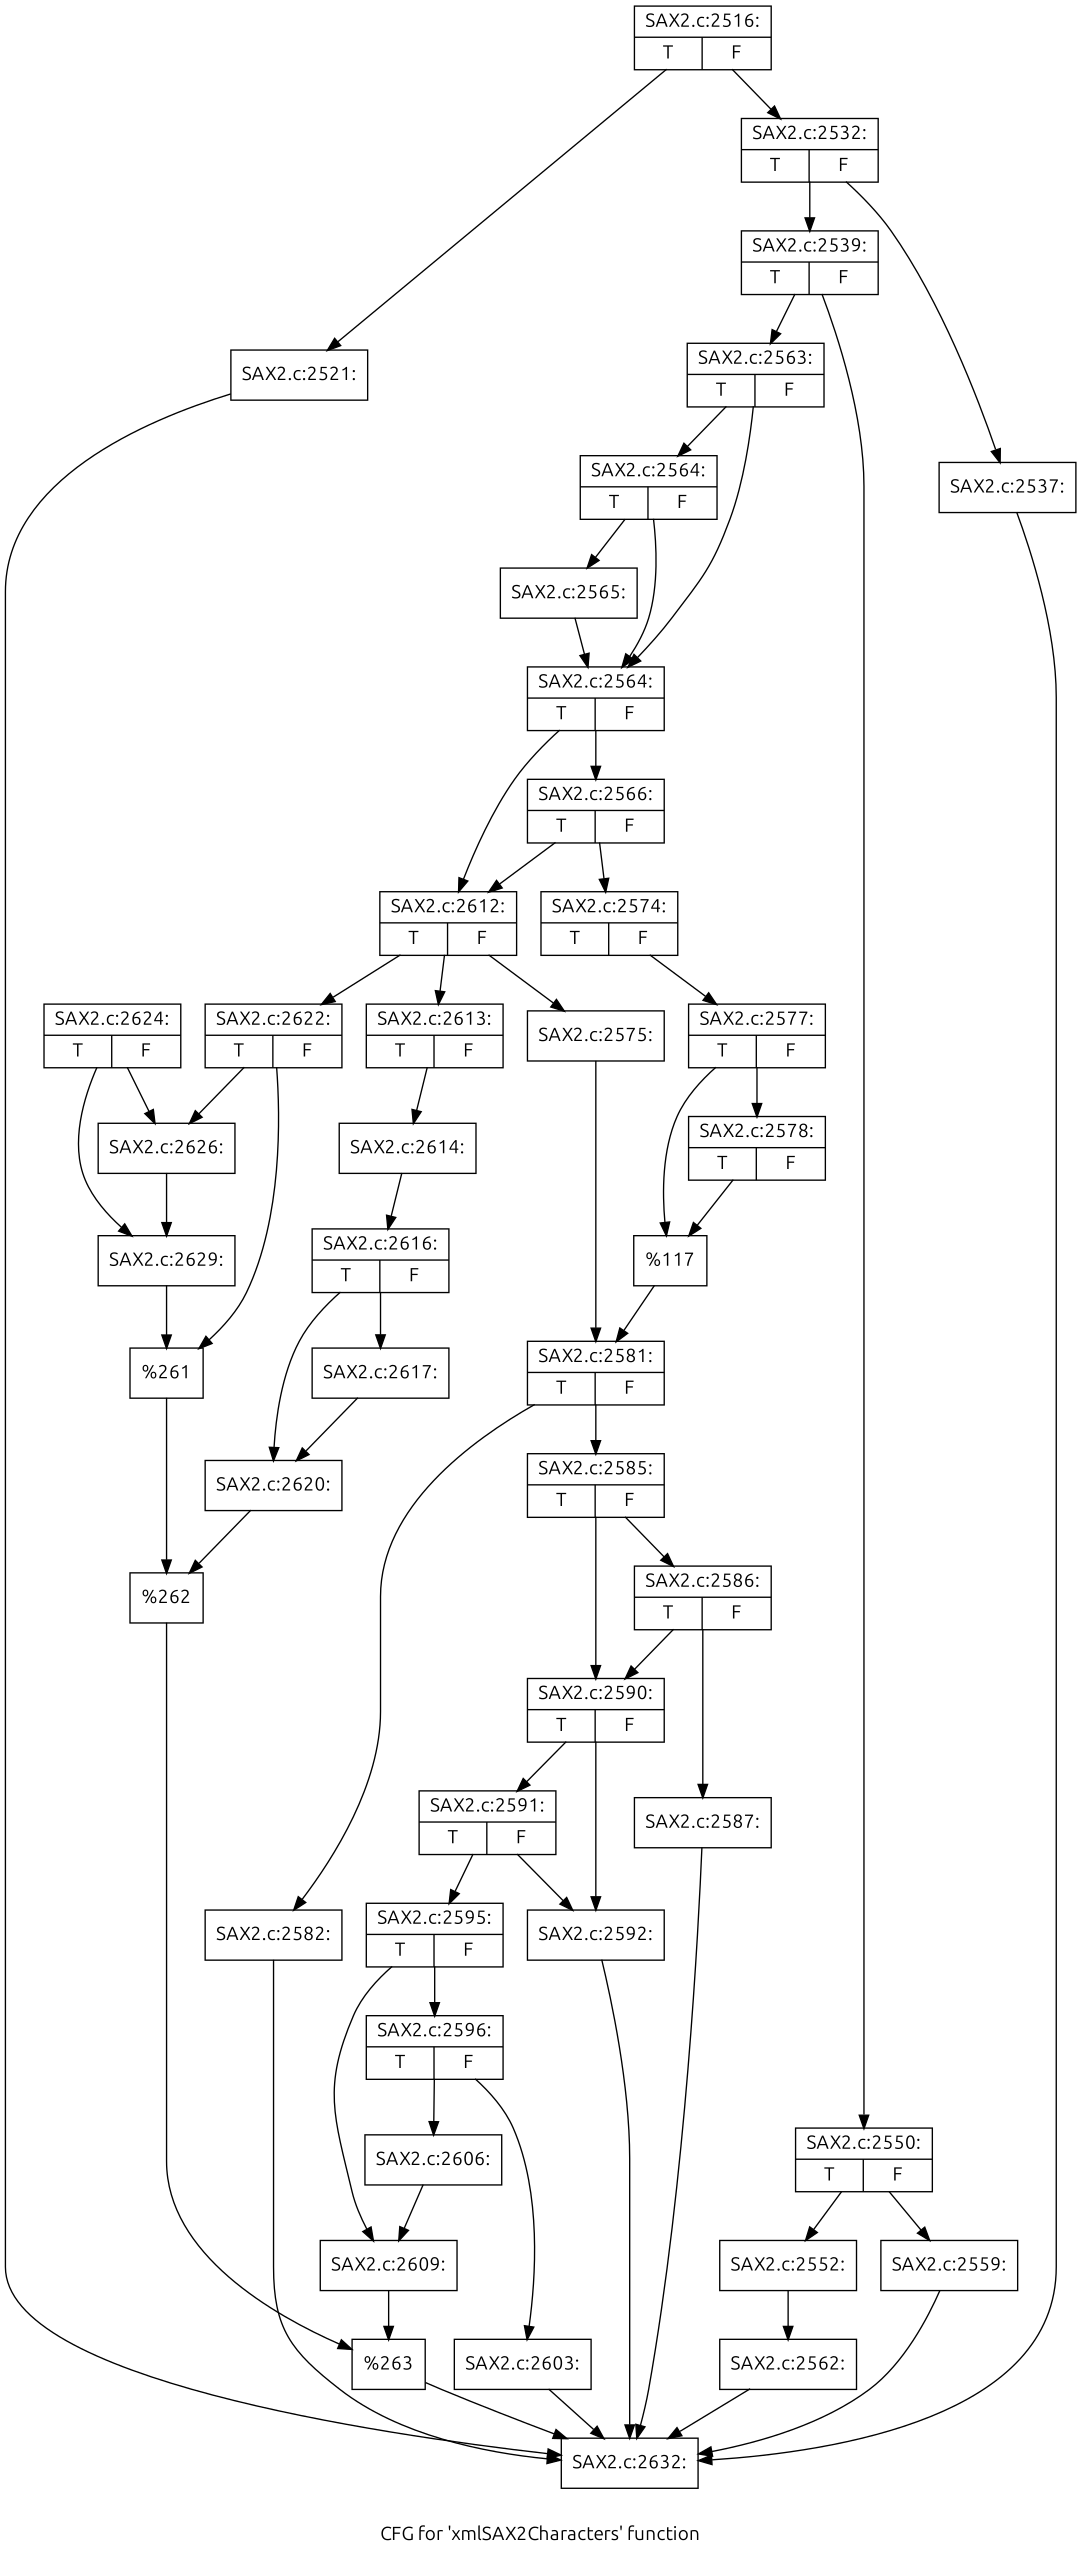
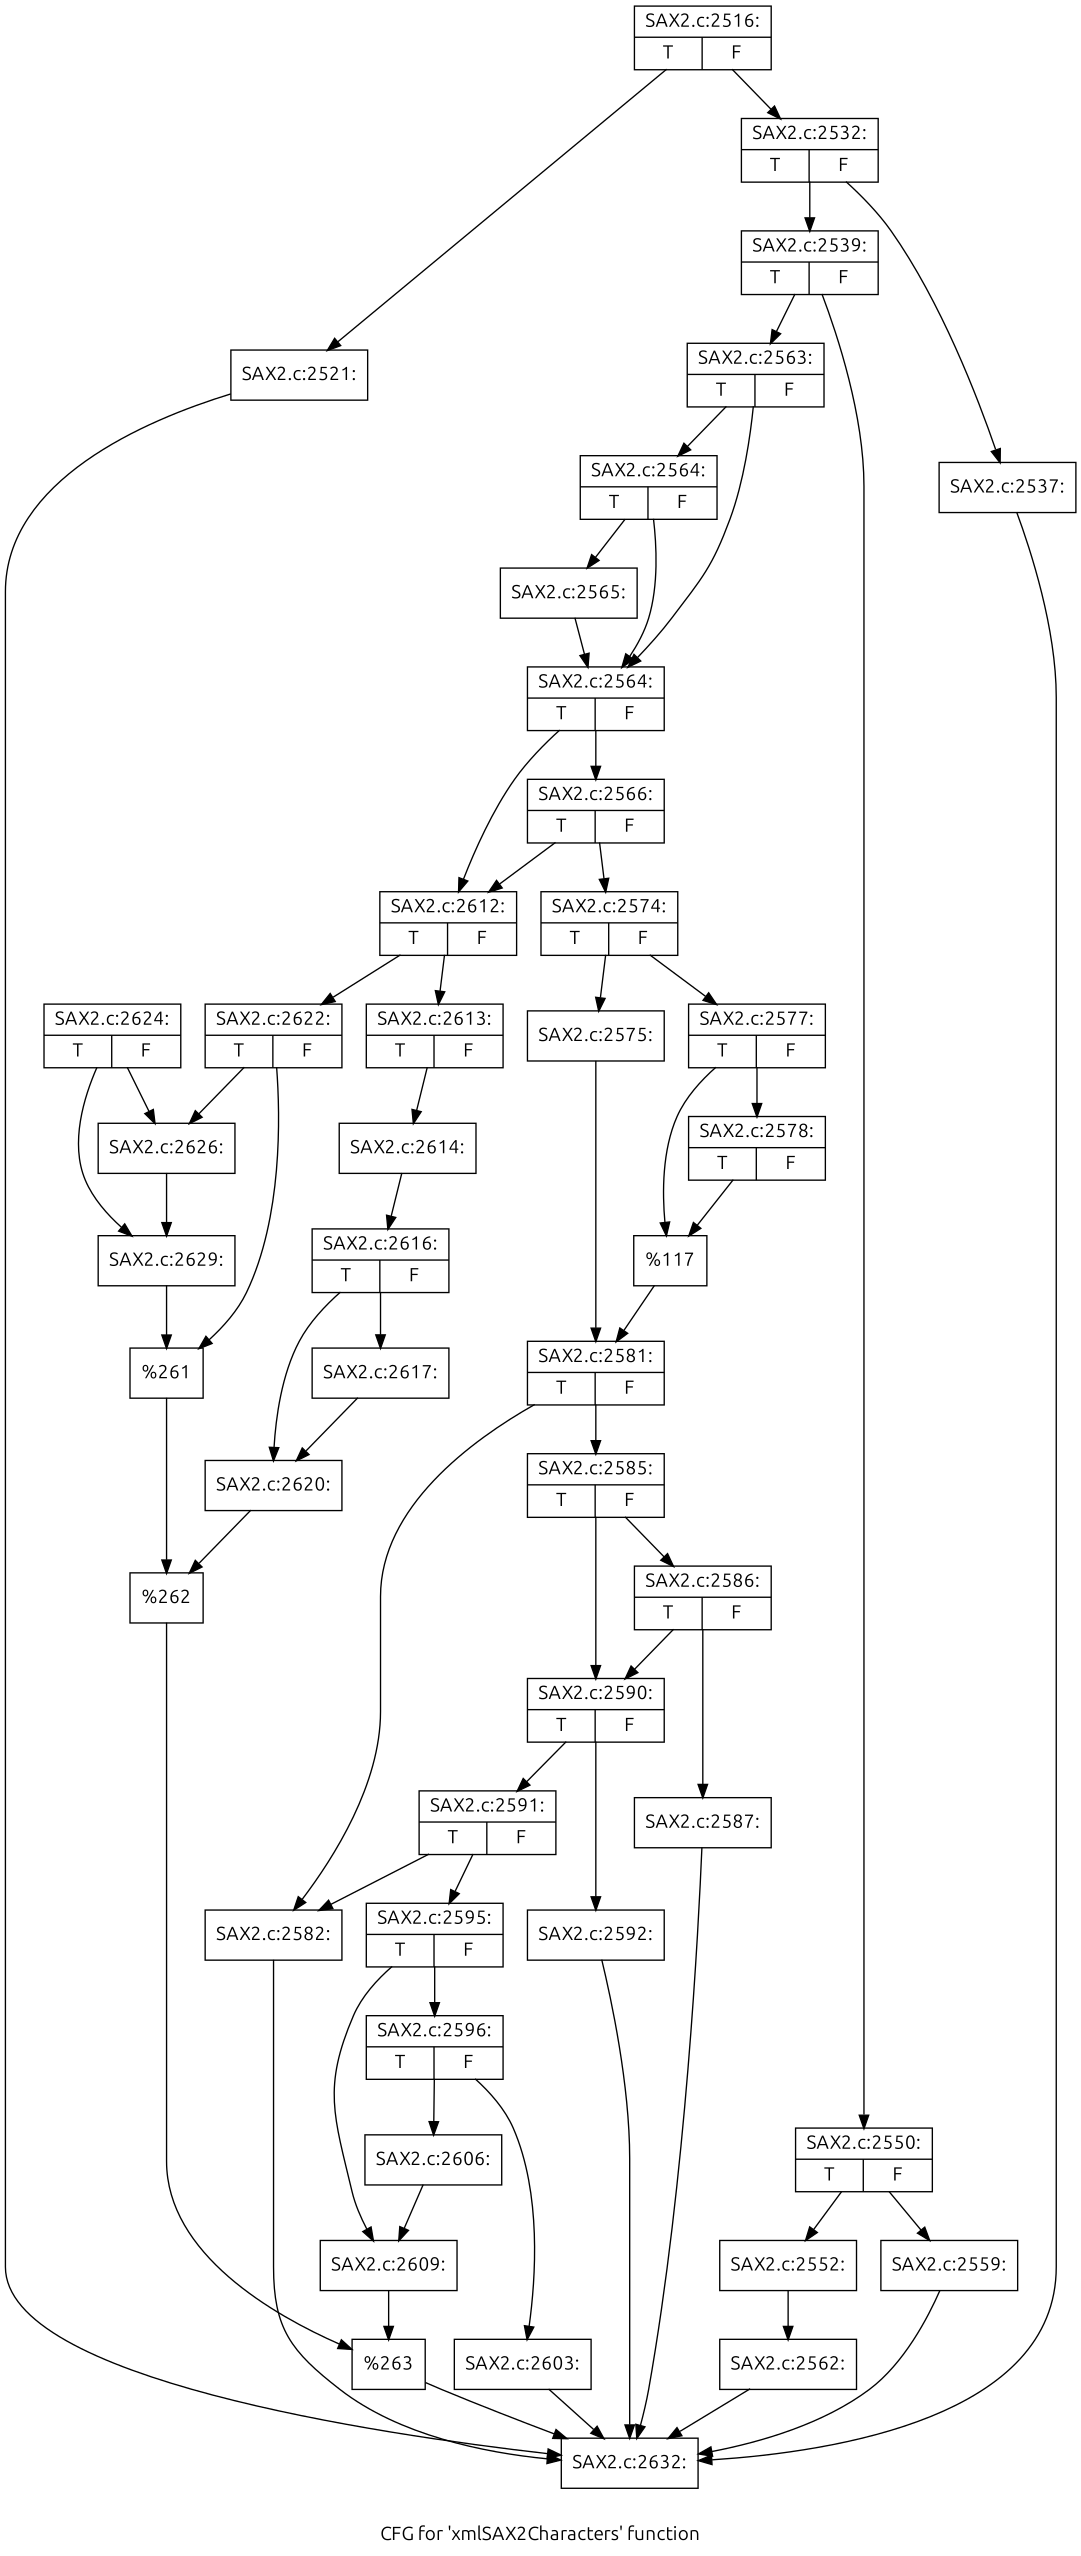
  digraph {
    fontname=Ubuntu
    label="CFG for 'xmlSAX2Characters' function"
    node [fontname=Ubuntu shape=record]
    edge [fontname=Ubuntu]
    n1 [label="{SAX2.c:2516:|{<s0>T|<s1>F}}"]
    n2 [label="{SAX2.c:2521:}"]
    n3 [label="{SAX2.c:2532:|{<s0>T|<s1>F}}"]
    n4 [label="{SAX2.c:2632:}"]
    n5 [label="{SAX2.c:2537:}"]
    n6 [label="{SAX2.c:2539:|{<s0>T|<s1>F}}"]
    n7 [label="{SAX2.c:2550:|{<s0>T|<s1>F}}"]
    n8 [label="{SAX2.c:2563:|{<s0>T|<s1>F}}"]
    n9 [label="{SAX2.c:2552:}"]
    n10 [label="{SAX2.c:2559:}"]
    n11 [label="{SAX2.c:2564:|{<s0>T|<s1>F}}"]
    n12 [label="{SAX2.c:2564:|{<s0>T|<s1>F}}"]
    n13 [label="{SAX2.c:2562:}"]
    n14 [label="{SAX2.c:2565:}"]
    n15 [label="{SAX2.c:2566:|{<s0>T|<s1>F}}"]
    n16 [label="{SAX2.c:2612:|{<s0>T|<s1>F}}"]
    n17 [label="{SAX2.c:2574:|{<s0>T|<s1>F}}"]
    n18 [label="{SAX2.c:2613:|{<s0>T|<s1>F}}"]
    n19 [label="{SAX2.c:2622:|{<s0>T|<s1>F}}"]
    n20 [label="{SAX2.c:2575:}"]
    n21 [label="{SAX2.c:2577:|{<s0>T|<s1>F}}"]
    n22 [label="{SAX2.c:2614:}"]
    n23 [label="{%261}"]
    n24 [label="{SAX2.c:2626:}"]
    n25 [label="{SAX2.c:2581:|{<s0>T|<s1>F}}"]
    n26 [label="{SAX2.c:2578:|{<s0>T|<s1>F}}"]
    n27 [label="{%117}"]
    n28 [label="{SAX2.c:2582:}"]
    n29 [label="{SAX2.c:2585:|{<s0>T|<s1>F}}"]
    n30 [label="{SAX2.c:2586:|{<s0>T|<s1>F}}"]
    n31 [label="{SAX2.c:2590:|{<s0>T|<s1>F}}"]
    n32 [label="{SAX2.c:2587:}"]
    n33 [label="{SAX2.c:2592:}"]
    n34 [label="{SAX2.c:2591:|{<s0>T|<s1>F}}"]
    n35 [label="{SAX2.c:2595:|{<s0>T|<s1>F}}"]
    n36 [label="{SAX2.c:2596:|{<s0>T|<s1>F}}"]
    n37 [label="{SAX2.c:2609:}"]
    n38 [label="{SAX2.c:2603:}"]
    n39 [label="{SAX2.c:2606:}"]
    n40 [label="{%263}"]
    n41 [label="{SAX2.c:2616:|{<s0>T|<s1>F}}"]
    n42 [label="{SAX2.c:2617:}"]
    n43 [label="{SAX2.c:2620:}"]
    n44 [label="{SAX2.c:2624:|{<s0>T|<s1>F}}"]
    n45 [label="{SAX2.c:2629:}"]
    n46 [label="{%262}"]
    n1 -> n2
    n1 -> n3
    n2 -> n4
    n3 -> n5
    n3 -> n6
    n5 -> n4
    n6 -> n7
    n6 -> n8
    n7 -> n9
    n7 -> n10
    n8 -> n11
    n8 -> n12
    n9 -> n13
    n10 -> n4
    n11 -> n12
    n11 -> n14
    n12 -> n15
    n12 -> n16
    n13 -> n4
    n14 -> n12
    n15 -> n16
    n15 -> n17
    n16 -> n18
    n16 -> n19
-   n16 -> n20
+   n17 -> n20
    n17 -> n21
    n18 -> n22
    n19 -> n23
    n19 -> n24
    n20 -> n25
    n21 -> n26
    n21 -> n27
    n22 -> n41
    n23 -> n46
    n24 -> n45
    n25 -> n28
    n25 -> n29
    n26 -> n27
    n27 -> n25
    n28 -> n4
    n29 -> n30
    n29 -> n31
    n30 -> n31
    n30 -> n32
    n31 -> n33
    n31 -> n34
    n32 -> n4
    n33 -> n4
-   n34 -> n33
+   n34 -> n28
    n34 -> n35
    n35 -> n36
    n35 -> n37
    n36 -> n38
    n36 -> n39
    n37 -> n40
    n38 -> n4
    n39 -> n37
    n40 -> n4
    n41 -> n42
    n41 -> n43
    n42 -> n43
    n43 -> n46
    n44 -> n24
    n44 -> n45
    n45 -> n23
    n46 -> n40
  }
